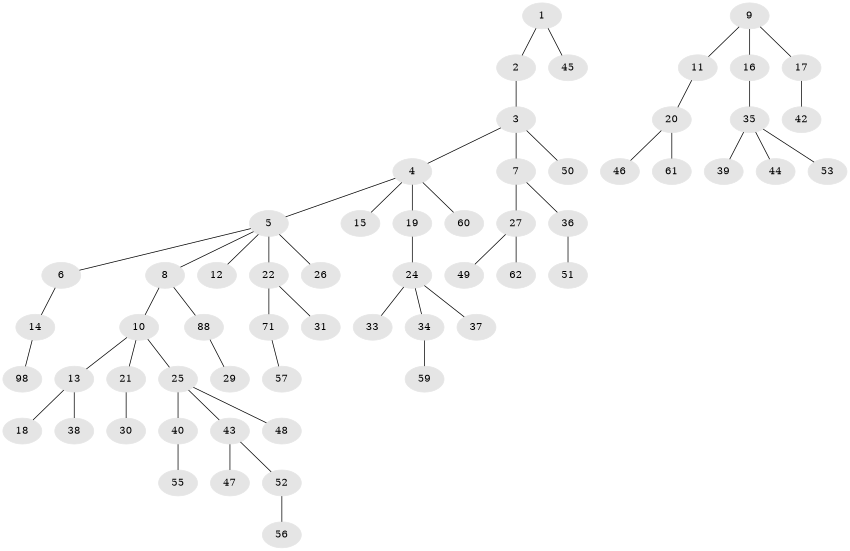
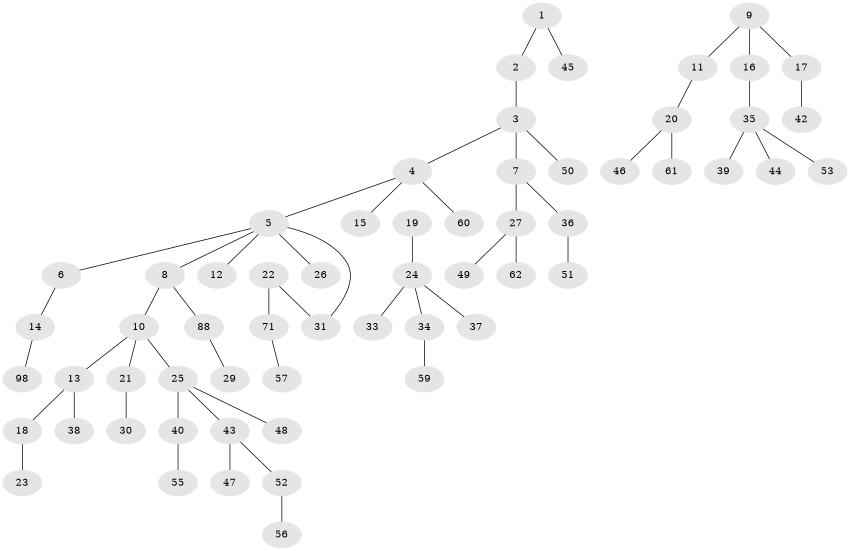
  graph {
    node [color=gray90 style=filled]
    1
    2
    45
    3
    4
    7
    50
    5
    15
    19
    60
    27
    36
    6
    8
    12
    22
    26
    24
    14
    10
    n22 [label=88]
    9
    11
    16
    17
    31
    n28 [label=71]
    n29 [label=98]
    49
    62
    51
    13
    21
    25
    29
    20
    35
    42
    18
    38
    30
    40
    43
    48
    46
    61
+   23
    39
    44
    53
    33
    34
    37
    57
    59
    55
    47
    52
    56
    1 -- 2
    1 -- 45
    2 -- 3
    3 -- 4
    3 -- 7
    3 -- 50
    4 -- 5
    4 -- 15
-   4 -- 19
    4 -- 60
    7 -- 27
    7 -- 36
    5 -- 6
    5 -- 8
    5 -- 12
-   5 -- 22
+   5 -- 31
    5 -- 26
    19 -- 24
    27 -- 49
    27 -- 62
    36 -- 51
    6 -- 14
    8 -- 10
    8 -- n22
    22 -- 31
    22 -- n28
    24 -- 33
    24 -- 34
    24 -- 37
    14 -- n29
    10 -- 13
    10 -- 21
    10 -- 25
    n22 -- 29
    9 -- 11
    9 -- 16
    9 -- 17
    11 -- 20
    16 -- 35
    17 -- 42
    n28 -- 57
    13 -- 18
    13 -- 38
    21 -- 30
    25 -- 40
    25 -- 43
    25 -- 48
    20 -- 46
    20 -- 61
    35 -- 39
    35 -- 44
    35 -- 53
+   18 -- 23
    40 -- 55
    43 -- 47
    43 -- 52
    34 -- 59
    52 -- 56
  }
